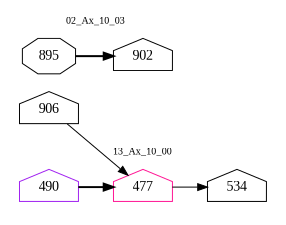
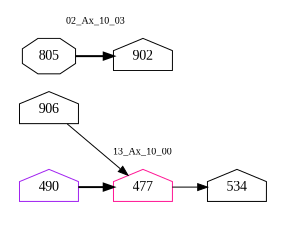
  digraph {
    fontname="Liberation Serif"
    rankdir=LR
    node [color=black fontname="Liberation Serif" shape=house]
    edge [color=black fontname="Liberation Serif" style=solid]
    n1 [label=906]
-   n2 [label=895 shape=octagon]
+   n2 [label=805 shape=octagon]
    n3 [label=902]
    n4 [color=purple label=490]
    n5 [color=deeppink label=477]
    n6 [label=534]
    subgraph cluster_1 {
      color=white
      fontsize=10
      label="02_Ax_10_03"
      n1
      n2
      n3
    }
    subgraph cluster_2 {
      color=white
      fontsize=10
      label="13_Ax_10_00"
      n4
      n5
      n6
    }
    n1 -> n5
    n2 -> n3 [style=bold]
    n4 -> n5 [style=bold]
    n5 -> n6
  }
